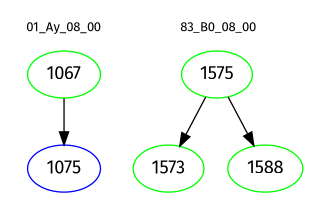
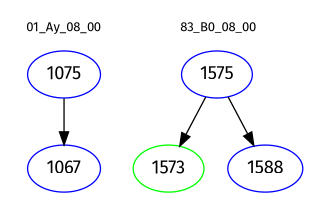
  digraph {
    fontname="Fira Sans"
    node [color=blue fontname="Fira Sans"]
    edge [color=black fontname="Fira Sans"]
    n1 [label=1075]
-   n2 [color=green label=1067]
-   n3 [color=green label=1575]
+   n2 [label=1067]
+   n3 [label=1575]
    n4 [color=green label=1573]
-   n5 [color=green label=1588]
+   n5 [label=1588]
    subgraph cluster_1 {
      color=white
      fontsize=10
      label="01_Ay_08_00"
      n1
      n2
    }
    subgraph cluster_2 {
      color=white
      fontsize=10
      label="83_B0_08_00"
      n3
      n4
      n5
    }
-   n2 -> n1
+   n1 -> n2
    n3 -> n4
    n3 -> n5
  }
